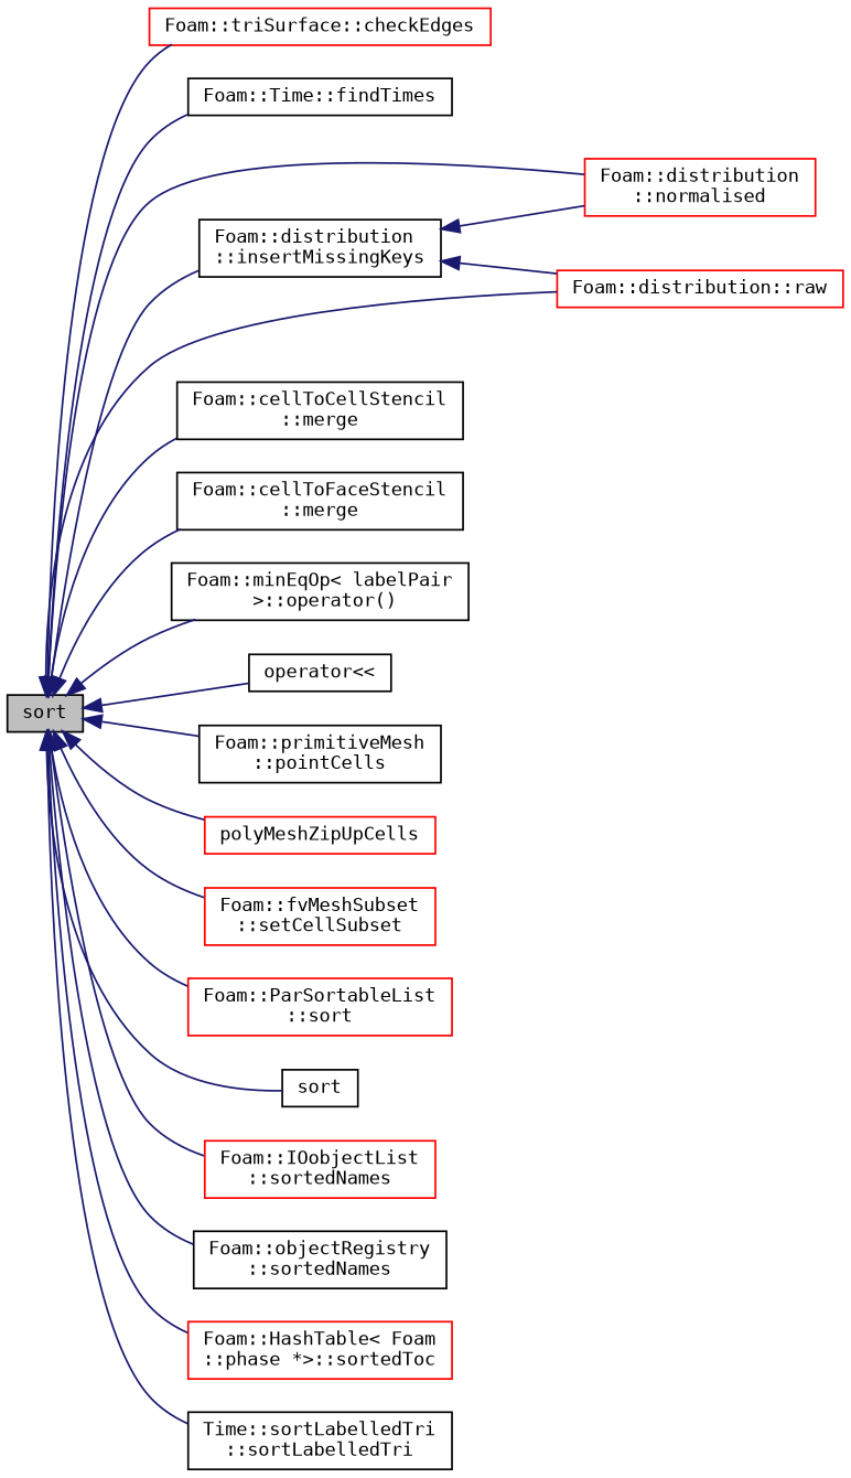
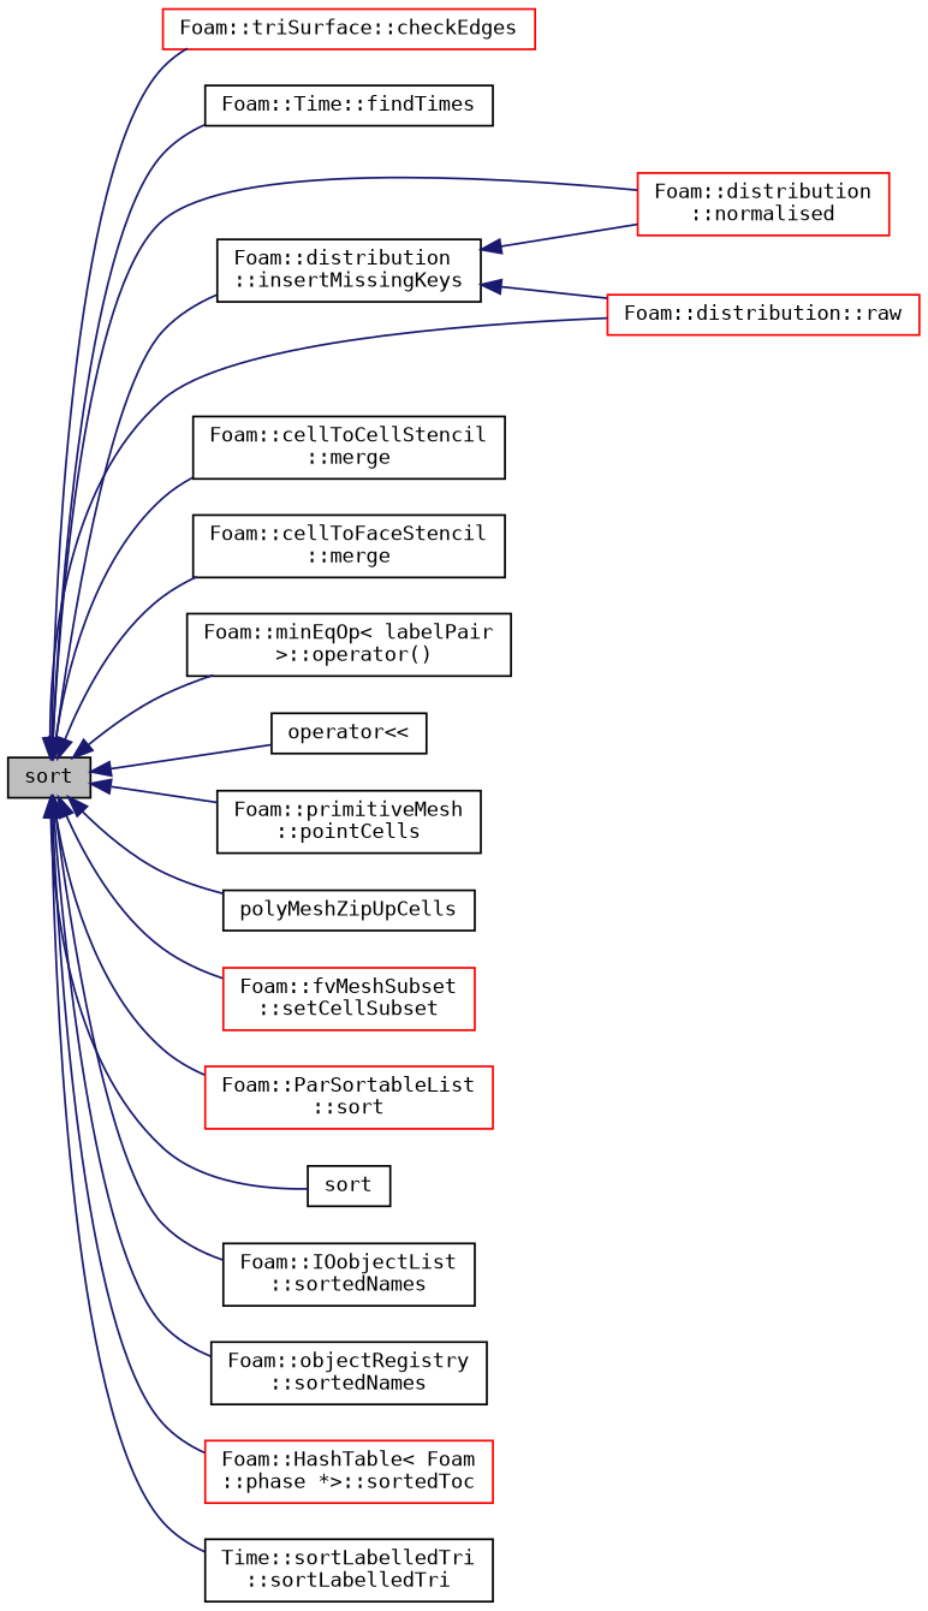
  digraph {
    fontname="DejaVu Sans Mono"
    rankdir=LR
    node [color=black fontname="DejaVu Sans Mono" fontsize=10 shape=record]
    edge [color=midnightblue dir=back fontname="DejaVu Sans Mono" fontsize=10 labelfontname=FreeSans labelfontsize=10 style=solid]
    n1 [fillcolor=grey75 fontcolor=black height=0.2 label=sort style=filled width=0.4]
    n2 [color=red height=0.2 label="Foam::triSurface::checkEdges" width=0.4]
    n3 [height=0.2 label="Foam::Time::findTimes" width=0.4]
    n4 [height=0.2 label="Foam::distribution\l::insertMissingKeys" width=0.4]
    n5 [color=red height=0.2 label="Foam::distribution\l::normalised" width=0.4]
    n6 [color=red height=0.2 label="Foam::distribution::raw" width=0.4]
    n7 [height=0.2 label="Foam::cellToCellStencil\l::merge" width=0.4]
    n8 [height=0.2 label="Foam::cellToFaceStencil\l::merge" width=0.4]
    n9 [height=0.2 label="Foam::minEqOp\< labelPair\l \>::operator()" width=0.4]
    n10 [height=0.2 label="operator\<\<" width=0.4]
    n11 [height=0.2 label="Foam::primitiveMesh\l::pointCells" width=0.4]
-   n12 [color=red height=0.2 label=polyMeshZipUpCells width=0.4]
+   n12 [height=0.2 label=polyMeshZipUpCells width=0.4]
    n13 [color=red height=0.2 label="Foam::fvMeshSubset\l::setCellSubset" width=0.4]
    n14 [color=red height=0.2 label="Foam::ParSortableList\l::sort" width=0.4]
    n15 [height=0.2 label=sort width=0.4]
-   n16 [color=red height=0.2 label="Foam::IOobjectList\l::sortedNames" width=0.4]
+   n16 [height=0.2 label="Foam::IOobjectList\l::sortedNames" width=0.4]
    n17 [height=0.2 label="Foam::objectRegistry\l::sortedNames" width=0.4]
    n18 [color=red height=0.2 label="Foam::HashTable\< Foam\l::phase *\>::sortedToc" width=0.4]
    n19 [height=0.2 label="Time::sortLabelledTri\l::sortLabelledTri" width=0.4]
    n1 -> n2
    n1 -> n3
    n1 -> n4
    n1 -> n5
    n1 -> n6
    n1 -> n7
    n1 -> n8
    n1 -> n9
    n1 -> n10
    n1 -> n11
    n1 -> n12
    n1 -> n13
    n1 -> n14
    n1 -> n15
    n1 -> n16
    n1 -> n17
    n1 -> n18
    n1 -> n19
    n4 -> n5
    n4 -> n6
  }
